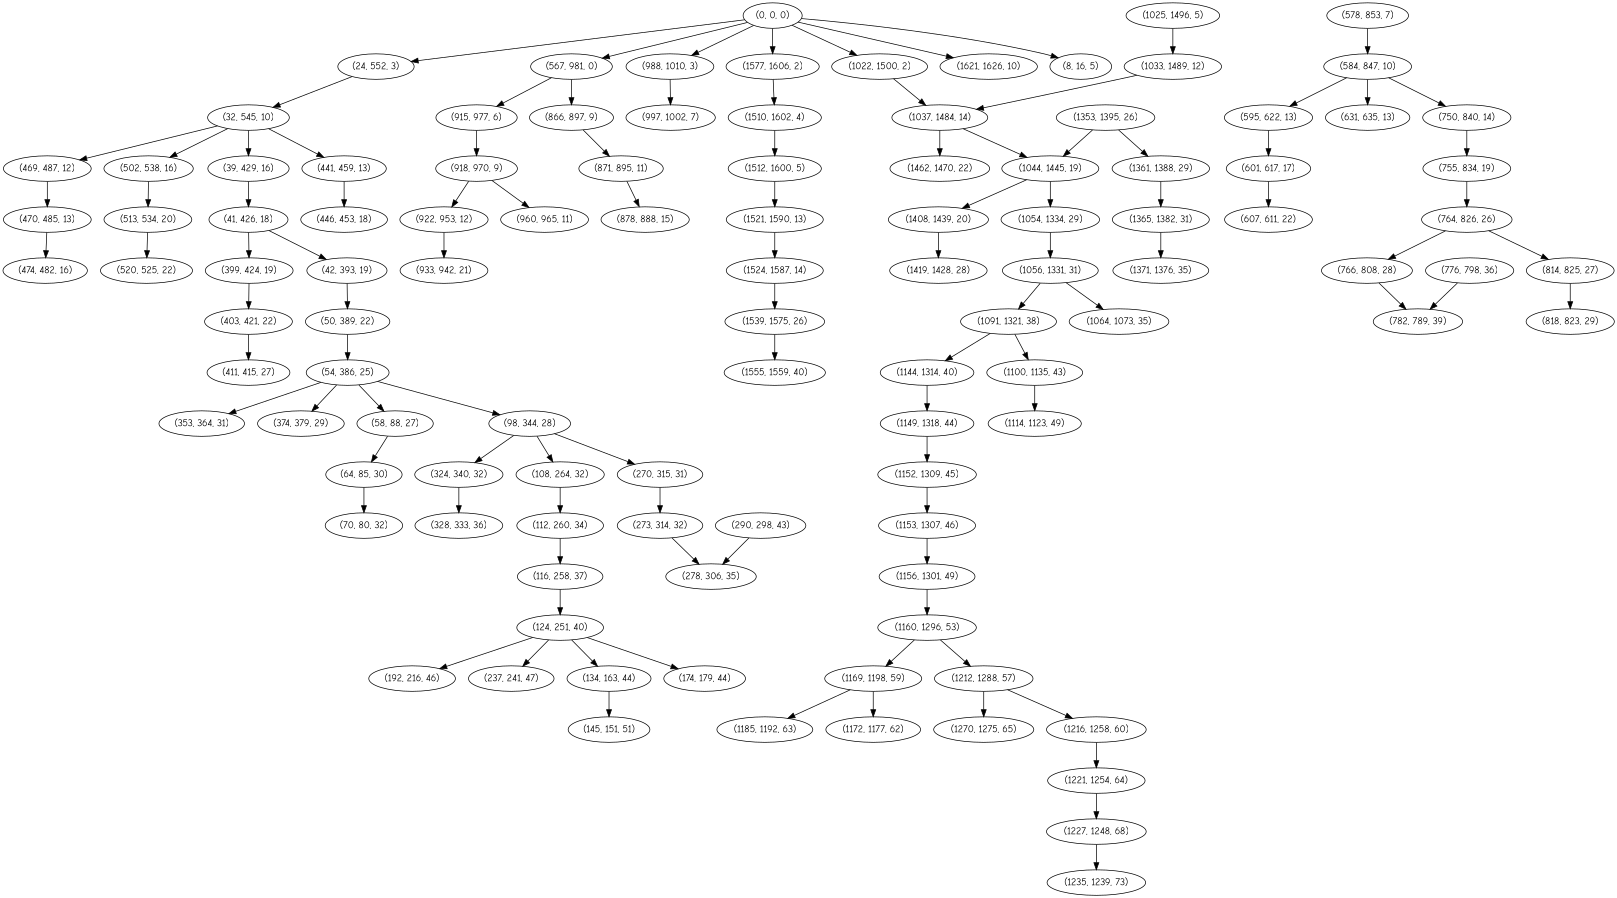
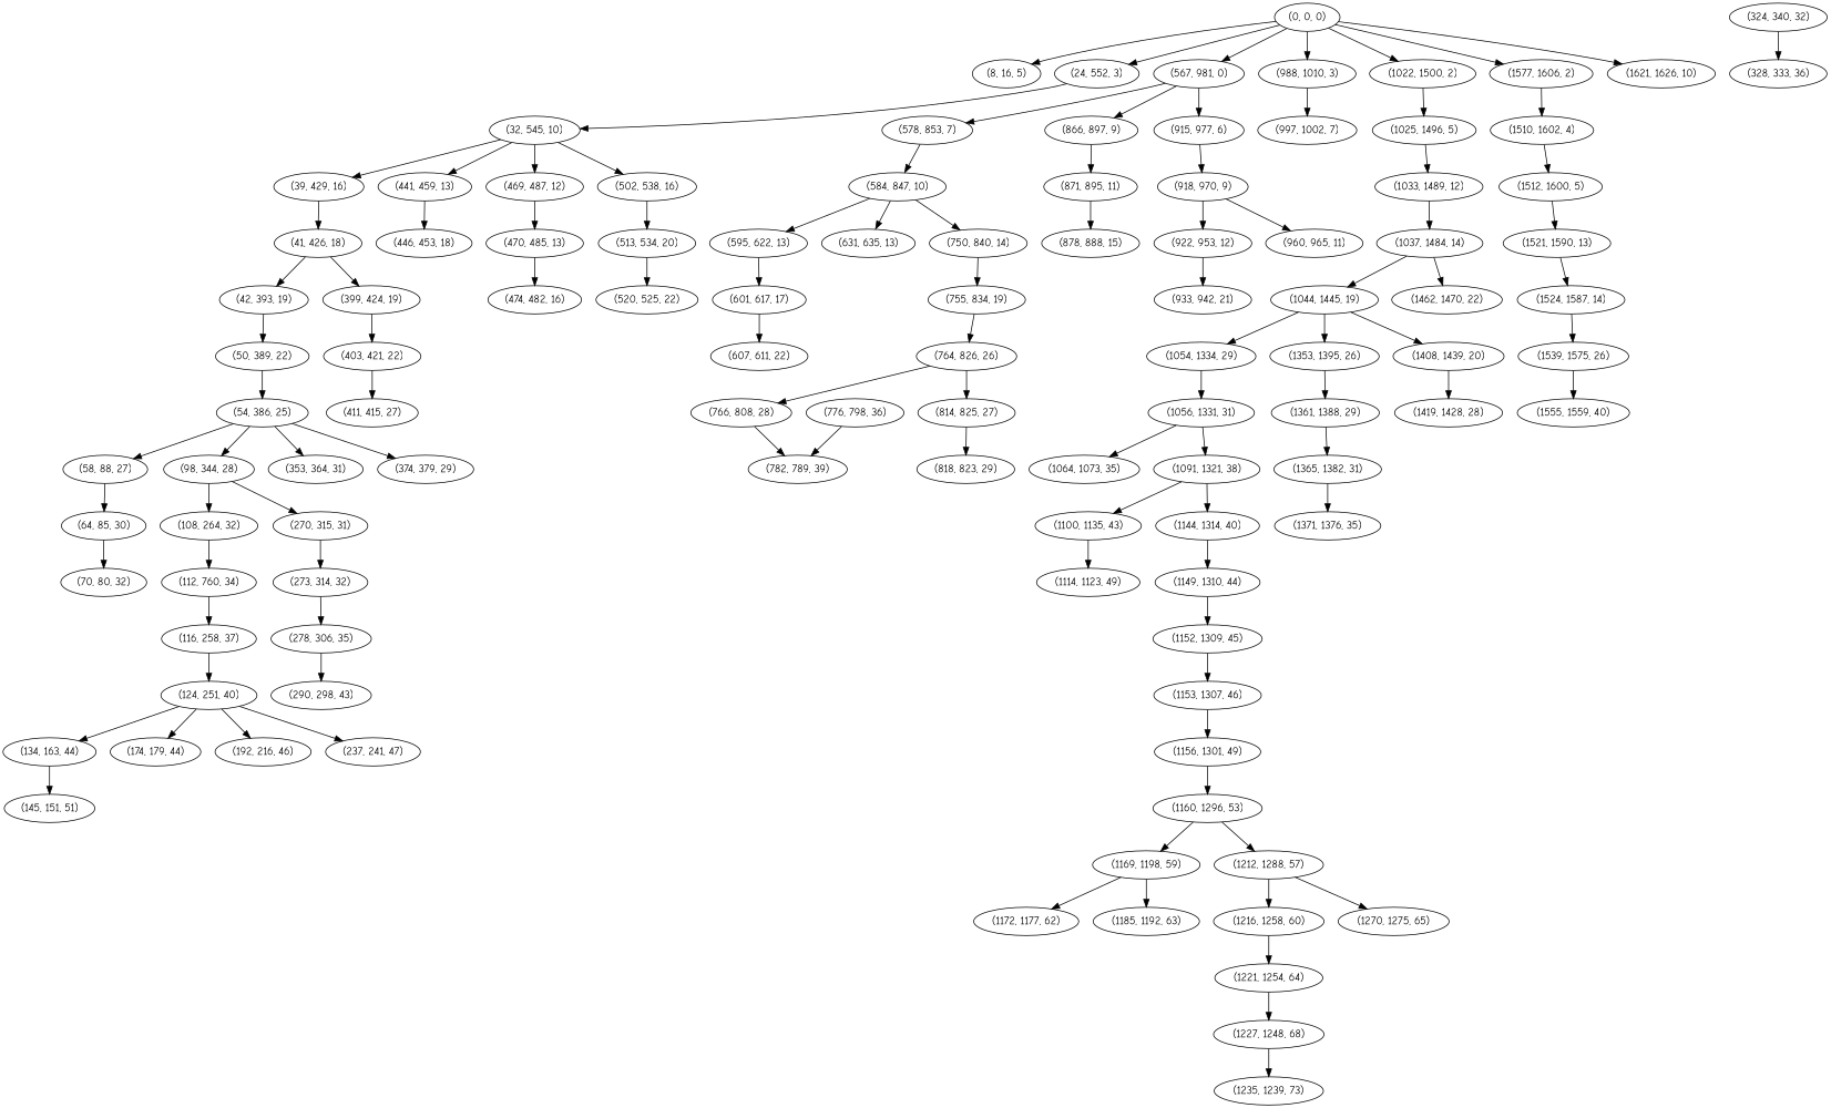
  digraph {
    fontname="Comic Neue"
    node [fontname="Comic Neue"]
    edge [fontname="Comic Neue"]
    "(0, 0, 0)"
    "(8, 16, 5)"
    "(24, 552, 3)"
    n4 [label="(567, 981, 0)"]
    "(988, 1010, 3)"
    "(1022, 1500, 2)"
    n7 [label="(1577, 1606, 2)"]
    "(1621, 1626, 10)"
    "(32, 545, 10)"
    "(578, 853, 7)"
    "(866, 897, 9)"
    "(915, 977, 6)"
    "(997, 1002, 7)"
    "(1025, 1496, 5)"
    "(1510, 1602, 4)"
    "(39, 429, 16)"
    "(441, 459, 13)"
    "(469, 487, 12)"
    "(502, 538, 16)"
    "(41, 426, 18)"
    "(446, 453, 18)"
    "(470, 485, 13)"
    "(513, 534, 20)"
    "(42, 393, 19)"
    "(399, 424, 19)"
    "(50, 389, 22)"
    "(403, 421, 22)"
    "(54, 386, 25)"
    "(58, 88, 27)"
    "(98, 344, 28)"
    "(353, 364, 31)"
    "(374, 379, 29)"
    "(64, 85, 30)"
    "(108, 264, 32)"
    "(270, 315, 31)"
    "(324, 340, 32)"
    "(70, 80, 32)"
-   "(112, 260, 34)"
+   "(112, 260, 34)" [label="(112, 760, 34)"]
    "(273, 314, 32)"
    "(328, 333, 36)"
    n41 [label="(116, 258, 37)"]
    "(124, 251, 40)"
    "(134, 163, 44)"
    "(174, 179, 44)"
    "(192, 216, 46)"
    "(237, 241, 47)"
    "(145, 151, 51)"
    "(278, 306, 35)"
    "(290, 298, 43)"
    "(411, 415, 27)"
    "(474, 482, 16)"
    "(520, 525, 22)"
    "(584, 847, 10)"
    "(871, 895, 11)"
    "(918, 970, 9)"
    "(595, 622, 13)"
    "(631, 635, 13)"
    "(750, 840, 14)"
    "(601, 617, 17)"
    "(755, 834, 19)"
    "(607, 611, 22)"
    "(764, 826, 26)"
    "(766, 808, 28)"
    "(814, 825, 27)"
    "(782, 789, 39)"
    "(818, 823, 29)"
    "(776, 798, 36)"
    "(878, 888, 15)"
    "(922, 953, 12)"
    "(960, 965, 11)"
    "(933, 942, 21)"
    "(1033, 1489, 12)"
    "(1037, 1484, 14)"
    "(1044, 1445, 19)"
    "(1462, 1470, 22)"
    "(1054, 1334, 29)"
    "(1353, 1395, 26)"
    "(1408, 1439, 20)"
    "(1056, 1331, 31)"
    "(1361, 1388, 29)"
    "(1419, 1428, 28)"
    "(1064, 1073, 35)"
    "(1091, 1321, 38)"
    "(1100, 1135, 43)"
    "(1144, 1314, 40)"
    "(1114, 1123, 49)"
-   "(1149, 1310, 44)" [label="(1149, 1318, 44)"]
+   "(1149, 1310, 44)"
    "(1152, 1309, 45)"
    "(1153, 1307, 46)"
    "(1156, 1301, 49)"
    "(1160, 1296, 53)"
    "(1169, 1198, 59)"
    "(1212, 1288, 57)"
    "(1172, 1177, 62)"
    "(1185, 1192, 63)"
    "(1216, 1258, 60)"
    "(1270, 1275, 65)"
    "(1221, 1254, 64)"
    "(1227, 1248, 68)"
    "(1235, 1239, 73)"
    "(1365, 1382, 31)"
    "(1371, 1376, 35)"
    "(1512, 1600, 5)"
    "(1521, 1590, 13)"
    "(1524, 1587, 14)"
    "(1539, 1575, 26)"
    "(1555, 1559, 40)"
    "(0, 0, 0)" -> "(8, 16, 5)"
    "(0, 0, 0)" -> "(24, 552, 3)"
    "(0, 0, 0)" -> n4
    "(0, 0, 0)" -> "(988, 1010, 3)"
    "(0, 0, 0)" -> "(1022, 1500, 2)"
    "(0, 0, 0)" -> n7
    "(0, 0, 0)" -> "(1621, 1626, 10)"
    "(24, 552, 3)" -> "(32, 545, 10)"
+   n4 -> "(578, 853, 7)"
    n4 -> "(866, 897, 9)"
    n4 -> "(915, 977, 6)"
    "(988, 1010, 3)" -> "(997, 1002, 7)"
-   "(1022, 1500, 2)" -> "(1037, 1484, 14)"
+   "(1022, 1500, 2)" -> "(1025, 1496, 5)"
    n7 -> "(1510, 1602, 4)"
    "(32, 545, 10)" -> "(39, 429, 16)"
    "(32, 545, 10)" -> "(441, 459, 13)"
    "(32, 545, 10)" -> "(469, 487, 12)"
    "(32, 545, 10)" -> "(502, 538, 16)"
    "(578, 853, 7)" -> "(584, 847, 10)"
    "(866, 897, 9)" -> "(871, 895, 11)"
    "(915, 977, 6)" -> "(918, 970, 9)"
    "(1025, 1496, 5)" -> "(1033, 1489, 12)"
    "(1510, 1602, 4)" -> "(1512, 1600, 5)"
    "(39, 429, 16)" -> "(41, 426, 18)"
    "(441, 459, 13)" -> "(446, 453, 18)"
    "(469, 487, 12)" -> "(470, 485, 13)"
    "(502, 538, 16)" -> "(513, 534, 20)"
    "(41, 426, 18)" -> "(42, 393, 19)"
    "(41, 426, 18)" -> "(399, 424, 19)"
    "(470, 485, 13)" -> "(474, 482, 16)"
    "(513, 534, 20)" -> "(520, 525, 22)"
    "(42, 393, 19)" -> "(50, 389, 22)"
    "(399, 424, 19)" -> "(403, 421, 22)"
    "(50, 389, 22)" -> "(54, 386, 25)"
    "(403, 421, 22)" -> "(411, 415, 27)"
    "(54, 386, 25)" -> "(58, 88, 27)"
    "(54, 386, 25)" -> "(98, 344, 28)"
    "(54, 386, 25)" -> "(353, 364, 31)"
    "(54, 386, 25)" -> "(374, 379, 29)"
    "(58, 88, 27)" -> "(64, 85, 30)"
    "(98, 344, 28)" -> "(108, 264, 32)"
    "(98, 344, 28)" -> "(270, 315, 31)"
-   "(98, 344, 28)" -> "(324, 340, 32)"
    "(64, 85, 30)" -> "(70, 80, 32)"
    "(108, 264, 32)" -> "(112, 260, 34)"
    "(270, 315, 31)" -> "(273, 314, 32)"
    "(324, 340, 32)" -> "(328, 333, 36)"
    "(112, 260, 34)" -> n41
    "(273, 314, 32)" -> "(278, 306, 35)"
    n41 -> "(124, 251, 40)"
    "(124, 251, 40)" -> "(134, 163, 44)"
    "(124, 251, 40)" -> "(174, 179, 44)"
    "(124, 251, 40)" -> "(192, 216, 46)"
    "(124, 251, 40)" -> "(237, 241, 47)"
    "(134, 163, 44)" -> "(145, 151, 51)"
-   "(290, 298, 43)" -> "(278, 306, 35)"
+   "(278, 306, 35)" -> "(290, 298, 43)"
    "(584, 847, 10)" -> "(595, 622, 13)"
    "(584, 847, 10)" -> "(631, 635, 13)"
    "(584, 847, 10)" -> "(750, 840, 14)"
    "(871, 895, 11)" -> "(878, 888, 15)"
    "(918, 970, 9)" -> "(922, 953, 12)"
    "(918, 970, 9)" -> "(960, 965, 11)"
    "(595, 622, 13)" -> "(601, 617, 17)"
    "(750, 840, 14)" -> "(755, 834, 19)"
    "(601, 617, 17)" -> "(607, 611, 22)"
    "(755, 834, 19)" -> "(764, 826, 26)"
    "(764, 826, 26)" -> "(766, 808, 28)"
    "(764, 826, 26)" -> "(814, 825, 27)"
    "(766, 808, 28)" -> "(782, 789, 39)"
    "(814, 825, 27)" -> "(818, 823, 29)"
    "(776, 798, 36)" -> "(782, 789, 39)"
    "(922, 953, 12)" -> "(933, 942, 21)"
    "(1033, 1489, 12)" -> "(1037, 1484, 14)"
    "(1037, 1484, 14)" -> "(1044, 1445, 19)"
    "(1037, 1484, 14)" -> "(1462, 1470, 22)"
    "(1044, 1445, 19)" -> "(1054, 1334, 29)"
-   "(1353, 1395, 26)" -> "(1044, 1445, 19)"
+   "(1044, 1445, 19)" -> "(1353, 1395, 26)"
    "(1044, 1445, 19)" -> "(1408, 1439, 20)"
    "(1054, 1334, 29)" -> "(1056, 1331, 31)"
    "(1353, 1395, 26)" -> "(1361, 1388, 29)"
    "(1408, 1439, 20)" -> "(1419, 1428, 28)"
    "(1056, 1331, 31)" -> "(1064, 1073, 35)"
    "(1056, 1331, 31)" -> "(1091, 1321, 38)"
    "(1361, 1388, 29)" -> "(1365, 1382, 31)"
    "(1091, 1321, 38)" -> "(1100, 1135, 43)"
    "(1091, 1321, 38)" -> "(1144, 1314, 40)"
    "(1100, 1135, 43)" -> "(1114, 1123, 49)"
    "(1144, 1314, 40)" -> "(1149, 1310, 44)"
    "(1149, 1310, 44)" -> "(1152, 1309, 45)"
    "(1152, 1309, 45)" -> "(1153, 1307, 46)"
    "(1153, 1307, 46)" -> "(1156, 1301, 49)"
    "(1156, 1301, 49)" -> "(1160, 1296, 53)"
    "(1160, 1296, 53)" -> "(1169, 1198, 59)"
    "(1160, 1296, 53)" -> "(1212, 1288, 57)"
    "(1169, 1198, 59)" -> "(1172, 1177, 62)"
    "(1169, 1198, 59)" -> "(1185, 1192, 63)"
    "(1212, 1288, 57)" -> "(1216, 1258, 60)"
    "(1212, 1288, 57)" -> "(1270, 1275, 65)"
    "(1216, 1258, 60)" -> "(1221, 1254, 64)"
    "(1221, 1254, 64)" -> "(1227, 1248, 68)"
    "(1227, 1248, 68)" -> "(1235, 1239, 73)"
    "(1365, 1382, 31)" -> "(1371, 1376, 35)"
    "(1512, 1600, 5)" -> "(1521, 1590, 13)"
    "(1521, 1590, 13)" -> "(1524, 1587, 14)"
    "(1524, 1587, 14)" -> "(1539, 1575, 26)"
    "(1539, 1575, 26)" -> "(1555, 1559, 40)"
  }
